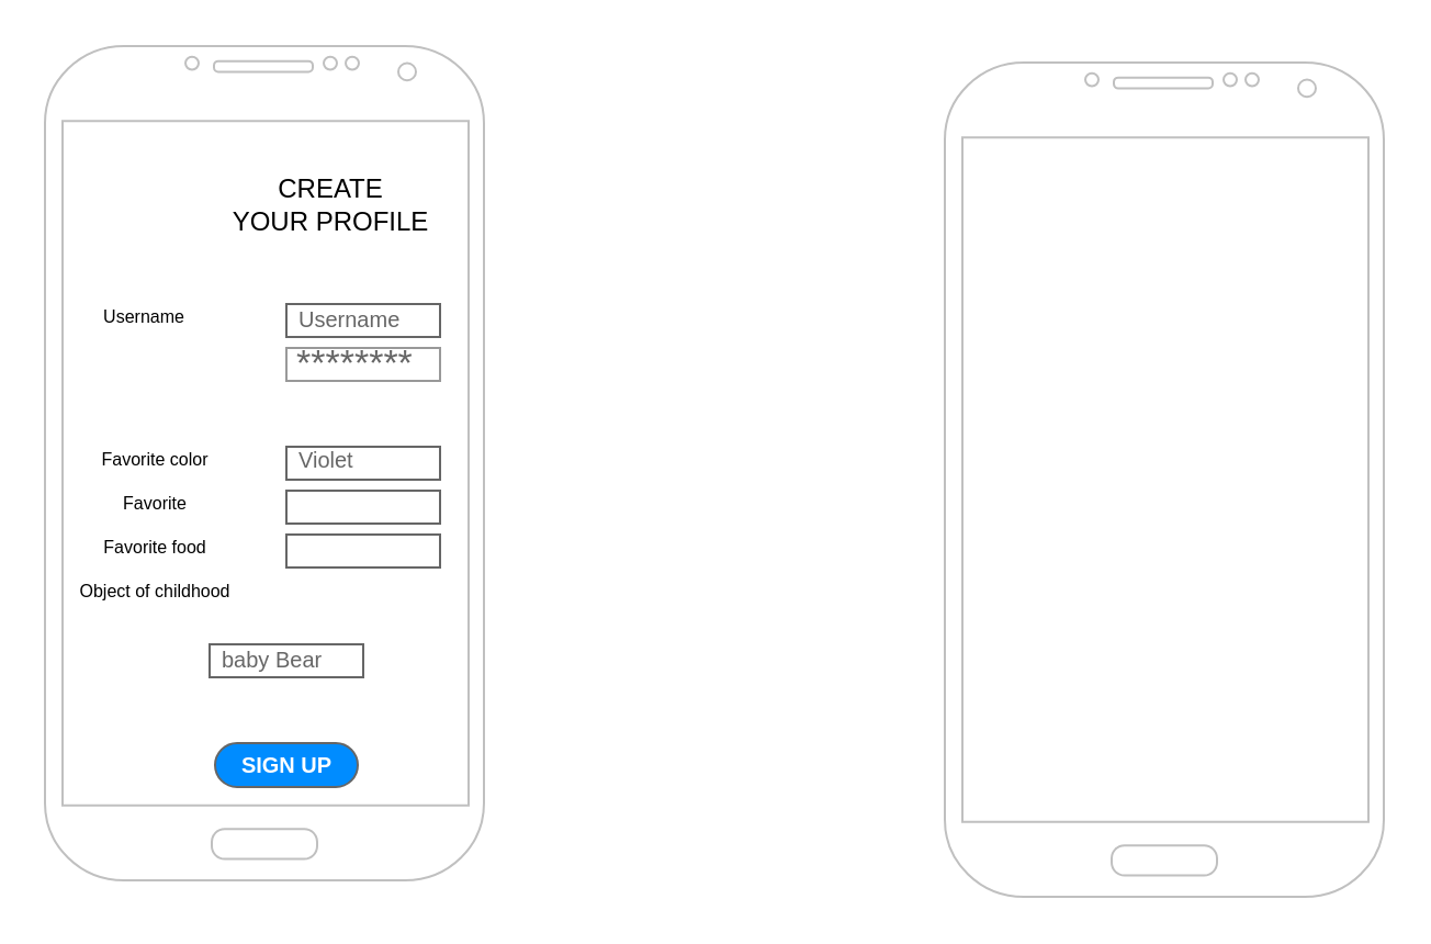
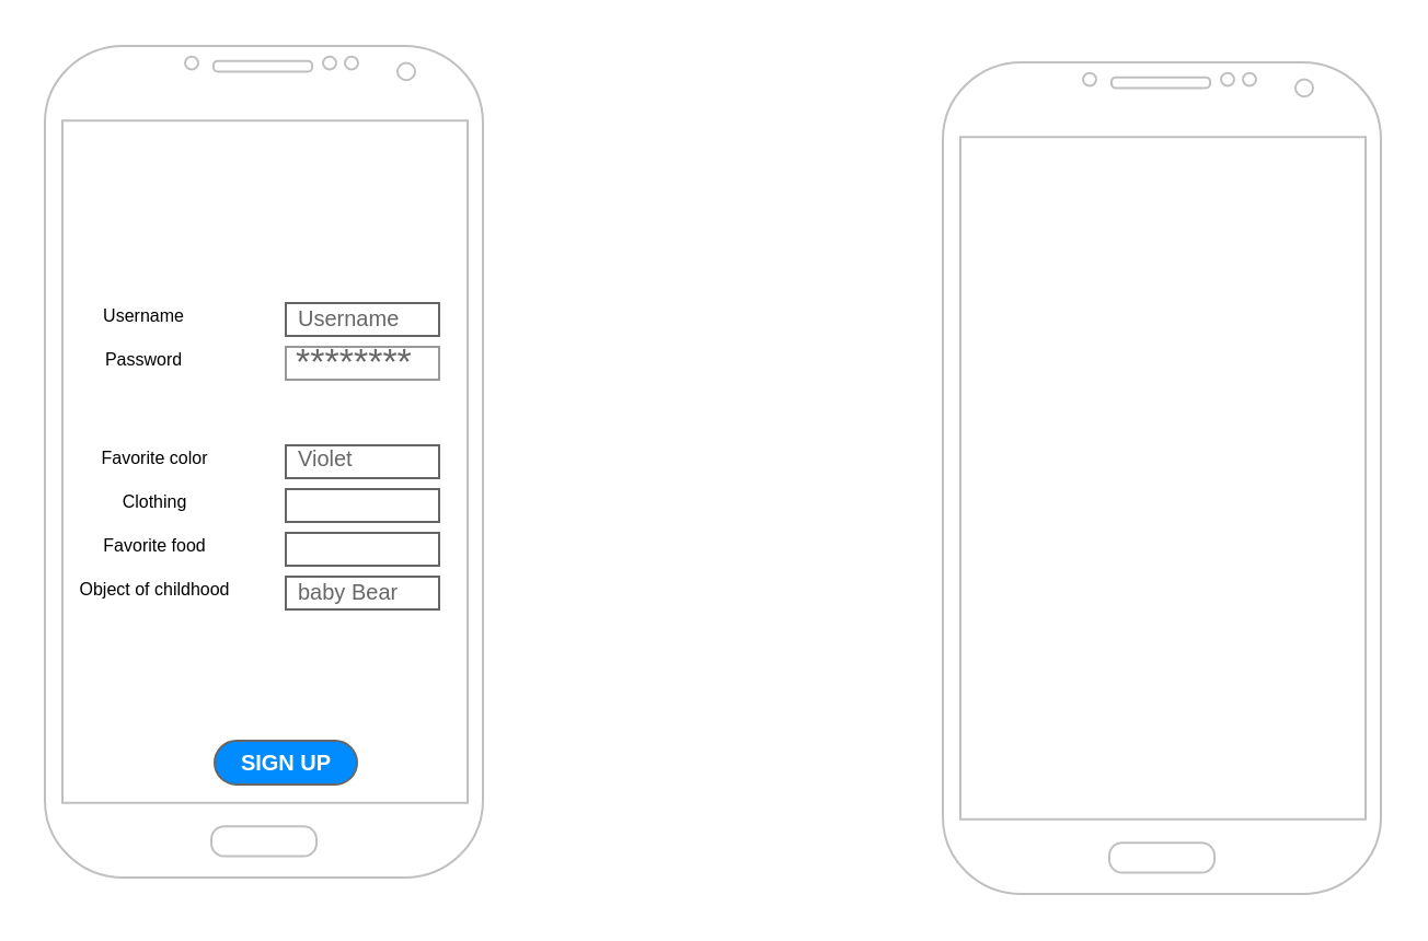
  <mxCell id="0" />
  <mxCell id="1" parent="0" />
  <mxCell id="2" value="" style="verticalLabelPosition=bottom;verticalAlign=top;html=1;shadow=0;dashed=0;strokeWidth=1;shape=mxgraph.android.phone2;strokeColor=#c0c0c0;" vertex="1" parent="1"><mxGeometry x="20" y="20.5" width="200" height="380" as="geometry" /></mxCell>
  <mxCell id="3" value="" style="verticalLabelPosition=bottom;verticalAlign=top;html=1;shadow=0;dashed=0;strokeWidth=1;shape=mxgraph.android.phone2;strokeColor=#c0c0c0;" vertex="1" parent="1"><mxGeometry x="430" y="28" width="200" height="380" as="geometry" /></mxCell>
  <mxCell id="4" value="" style="shape=image;html=1;verticalAlign=top;verticalLabelPosition=bottom;labelBackgroundColor=#ffffff;imageAspect=0;aspect=fixed;image=https://cdn4.iconfinder.com/data/icons/basic-ui-2-line/32/person-people-man-profile-human-128.png;strokeWidth=1;" vertex="1" parent="1"><mxGeometry x="40" y="68" width="50" height="50" as="geometry" /></mxCell>
- <mxCell id="5" value="CREATE &lt;br&gt;YOUR PROFILE" style="text;html=1;resizable=0;autosize=1;align=center;verticalAlign=middle;points=[];fillColor=none;strokeColor=none;rounded=0;" vertex="1" parent="1"><mxGeometry x="100" y="78" width="100" height="30" as="geometry" /></mxCell>
  <mxCell id="6" value="" style="strokeWidth=1;shadow=0;dashed=0;align=center;html=1;shape=mxgraph.mockup.text.textBox;fontColor=#666666;align=left;fontSize=17;spacingLeft=4;spacingTop=-3;strokeColor=#666666;mainText=" vertex="1" parent="1"><mxGeometry x="130" y="223" width="70" height="15" as="geometry" /></mxCell>
  <mxCell id="7" value="&lt;font style=&quot;font-size: 10px&quot;&gt;Username&lt;/font&gt;" style="strokeWidth=1;shadow=0;dashed=0;align=center;html=1;shape=mxgraph.mockup.text.textBox;fontColor=#666666;align=left;fontSize=17;spacingLeft=4;spacingTop=-3;strokeColor=#666666;mainText=" vertex="1" parent="1"><mxGeometry x="130" y="138" width="70" height="15" as="geometry" /></mxCell>
  <mxCell id="8" value="&lt;span style=&quot;font-size: 10px&quot;&gt;Violet&lt;/span&gt;" style="strokeWidth=1;shadow=0;dashed=0;align=left;html=1;shape=mxgraph.mockup.text.textBox;fontColor=#666666;align=left;fontSize=10;spacingLeft=4;spacingTop=-3;strokeColor=#666666;mainText=" vertex="1" parent="1"><mxGeometry x="130" y="203" width="70" height="15" as="geometry" /></mxCell>
  <mxCell id="9" value="" style="strokeWidth=1;shadow=0;dashed=0;align=center;html=1;shape=mxgraph.mockup.text.textBox;fontColor=#666666;align=left;fontSize=17;spacingLeft=4;spacingTop=-3;strokeColor=#666666;mainText=" vertex="1" parent="1"><mxGeometry x="130" y="243" width="70" height="15" as="geometry" /></mxCell>
- <mxCell id="10" value="&lt;span style=&quot;font-size: 10px&quot;&gt;baby Bear&lt;/span&gt;" style="strokeWidth=1;shadow=0;dashed=0;align=center;html=1;shape=mxgraph.mockup.text.textBox;fontColor=#666666;align=left;fontSize=17;spacingLeft=4;spacingTop=-3;strokeColor=#666666;mainText=" vertex="1" parent="1"><mxGeometry x="95" y="293" width="70" height="15" as="geometry" /></mxCell>
+ <mxCell id="10" value="&lt;span style=&quot;font-size: 10px&quot;&gt;baby Bear&lt;/span&gt;" style="strokeWidth=1;shadow=0;dashed=0;align=center;html=1;shape=mxgraph.mockup.text.textBox;fontColor=#666666;align=left;fontSize=17;spacingLeft=4;spacingTop=-3;strokeColor=#666666;mainText=" vertex="1" parent="1"><mxGeometry x="130" y="263" width="70" height="15" as="geometry" /></mxCell>
  <mxCell id="11" value="&lt;font style=&quot;font-size: 8px&quot;&gt;Username&lt;/font&gt;" style="text;html=1;resizable=0;autosize=1;align=center;verticalAlign=middle;points=[];fillColor=none;strokeColor=none;rounded=0;" vertex="1" parent="1"><mxGeometry x="40" y="133" width="50" height="20" as="geometry" /></mxCell>
+ <mxCell id="12" value="&lt;font style=&quot;font-size: 8px&quot;&gt;Password&lt;/font&gt;" style="text;html=1;resizable=0;autosize=1;align=center;verticalAlign=middle;points=[];fillColor=none;strokeColor=none;rounded=0;" vertex="1" parent="1"><mxGeometry x="40" y="153" width="50" height="20" as="geometry" /></mxCell>
  <mxCell id="13" value="********" style="strokeWidth=1;shadow=0;dashed=0;align=center;html=1;shape=mxgraph.mockup.forms.pwField;strokeColor=#999999;mainText=;align=left;fontColor=#666666;fontSize=17;spacingLeft=3;" vertex="1" parent="1"><mxGeometry x="130" y="158" width="70" height="15" as="geometry" /></mxCell>
  <mxCell id="14" value="&lt;span style=&quot;font-size: 8px&quot;&gt;Favorite color&lt;/span&gt;" style="text;html=1;resizable=0;autosize=1;align=center;verticalAlign=middle;points=[];fillColor=none;strokeColor=none;rounded=0;" vertex="1" parent="1"><mxGeometry x="40" y="198" width="60" height="20" as="geometry" /></mxCell>
- <mxCell id="15" value="&lt;span style=&quot;font-size: 8px&quot;&gt;Favorite&lt;/span&gt;" style="text;html=1;resizable=0;autosize=1;align=center;verticalAlign=middle;points=[];fillColor=none;strokeColor=none;rounded=0;" vertex="1" parent="1"><mxGeometry x="50" y="218" width="40" height="20" as="geometry" /></mxCell>
+ <mxCell id="15" value="&lt;span style=&quot;font-size: 8px&quot;&gt;Clothing&lt;/span&gt;" style="text;html=1;resizable=0;autosize=1;align=center;verticalAlign=middle;points=[];fillColor=none;strokeColor=none;rounded=0;" vertex="1" parent="1"><mxGeometry x="50" y="218" width="40" height="20" as="geometry" /></mxCell>
  <mxCell id="16" value="&lt;span style=&quot;font-size: 8px&quot;&gt;Favorite food&lt;/span&gt;" style="text;html=1;resizable=0;autosize=1;align=center;verticalAlign=middle;points=[];fillColor=none;strokeColor=none;rounded=0;" vertex="1" parent="1"><mxGeometry x="40" y="238" width="60" height="20" as="geometry" /></mxCell>
  <mxCell id="17" value="&lt;span style=&quot;font-size: 8px&quot;&gt;Object of childhood&lt;/span&gt;" style="text;html=1;resizable=0;autosize=1;align=center;verticalAlign=middle;points=[];fillColor=none;strokeColor=none;rounded=0;" vertex="1" parent="1"><mxGeometry x="30" y="258" width="80" height="20" as="geometry" /></mxCell>
  <mxCell id="18" value="SIGN UP" style="strokeWidth=1;shadow=0;dashed=0;align=center;html=1;shape=mxgraph.mockup.buttons.button;strokeColor=#666666;fontColor=#ffffff;mainText=;buttonStyle=round;fontSize=10;fontStyle=1;fillColor=#008cff;whiteSpace=wrap;" vertex="1" parent="1"><mxGeometry x="97.5" y="338" width="65" height="20" as="geometry" /></mxCell>
